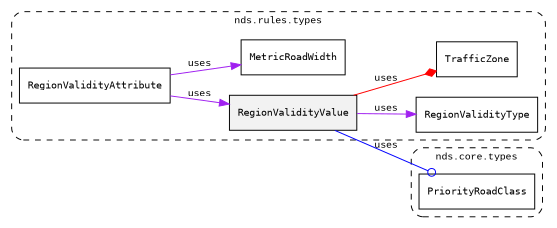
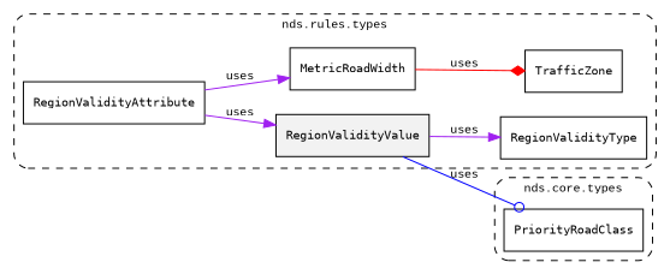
  digraph {
    fontname="Liberation Mono"
    fontsize=10
    rankdir=LR
    node [fontname="Liberation Mono" fontsize=10 shape=box]
    edge [arrowhead=normal color=purple fontname="Liberation Mono" fontsize=10]
    n1 [fillcolor="#0000000D" label=<<font face="monospace"><table align="center" border="0" cellspacing="0" cellpadding="0"><tr><td href="../../../content/packages/nds.rules.types.html#Choice-RegionValidityValue" title="Choice defined in nds.rules.types">RegionValidityValue</td></tr></table></font>> style=filled]
    n2 [label=<<font face="monospace"><table align="center" border="0" cellspacing="0" cellpadding="0"><tr><td href="../../../content/packages/nds.rules.types.html#Enum-RegionValidityType" title="Enum defined in nds.rules.types">RegionValidityType</td></tr></table></font>>]
    n3 [label=<<font face="monospace"><table align="center" border="0" cellspacing="0" cellpadding="0"><tr><td href="../../../content/packages/nds.rules.types.html#Enum-TrafficZone" title="Enum defined in nds.rules.types">TrafficZone</td></tr></table></font>>]
    n4 [label=<<font face="monospace"><table align="center" border="0" cellspacing="0" cellpadding="0"><tr><td href="../../../content/packages/nds.rules.types.html#Subtype-MetricRoadWidth" title="Subtype defined in nds.rules.types">MetricRoadWidth</td></tr></table></font>>]
    n5 [label=<<font face="monospace"><table align="center" border="0" cellspacing="0" cellpadding="0"><tr><td href="../../../content/packages/nds.rules.types.html#Structure-RegionValidityAttribute" title="Structure defined in nds.rules.types">RegionValidityAttribute</td></tr></table></font>>]
    n6 [label=<<font face="monospace"><table align="center" border="0" cellspacing="0" cellpadding="0"><tr><td href="../../../content/packages/nds.core.types.html#Subtype-PriorityRoadClass" title="Subtype defined in nds.core.types">PriorityRoadClass</td></tr></table></font>>]
    subgraph cluster_1 {
      label="nds.rules.types"
      style="dashed, rounded"
      n1
      n2
      n3
      n4
      n5
    }
    subgraph cluster_2 {
      label="nds.core.types"
      style="dashed, rounded"
      n6
    }
    n1 -> n2 [label=uses]
-   n1 -> n3 [arrowhead=diamond color=red label=uses]
+   n4 -> n3 [arrowhead=diamond color=red label=uses]
    n1 -> n6 [arrowhead=odot color=blue label=uses]
    n5 -> n1 [label=uses]
    n5 -> n4 [label=uses]
  }
